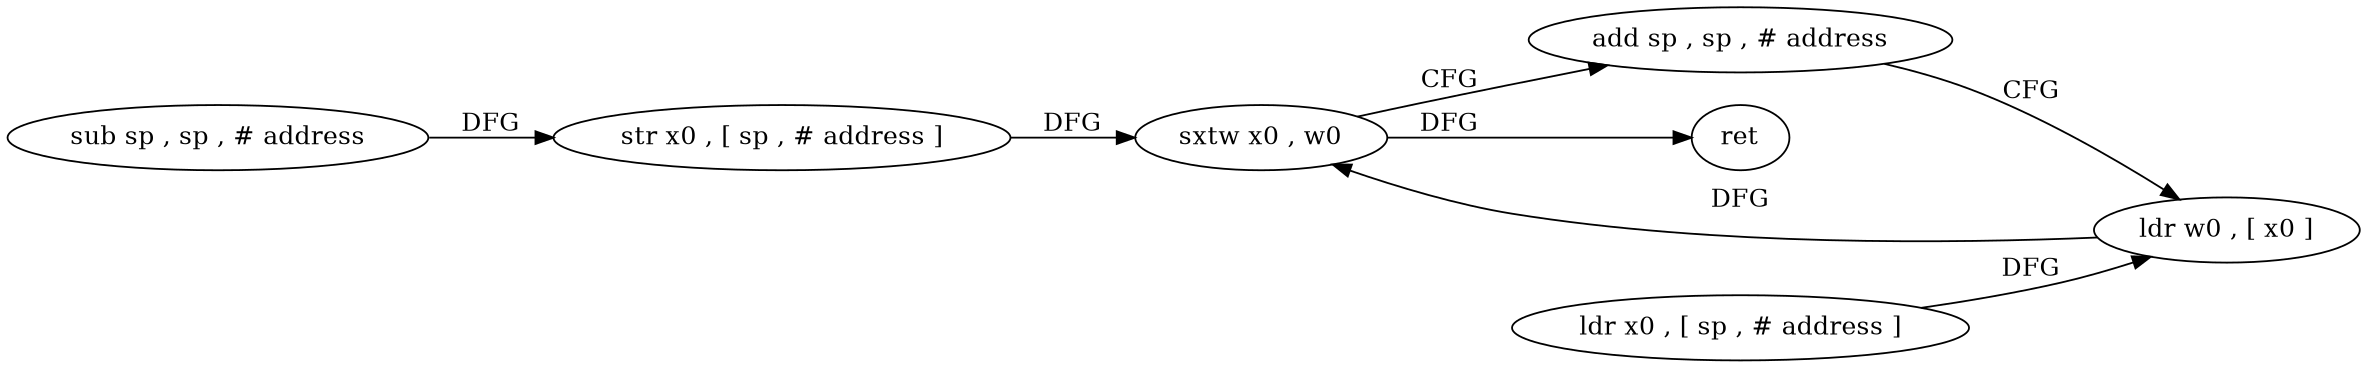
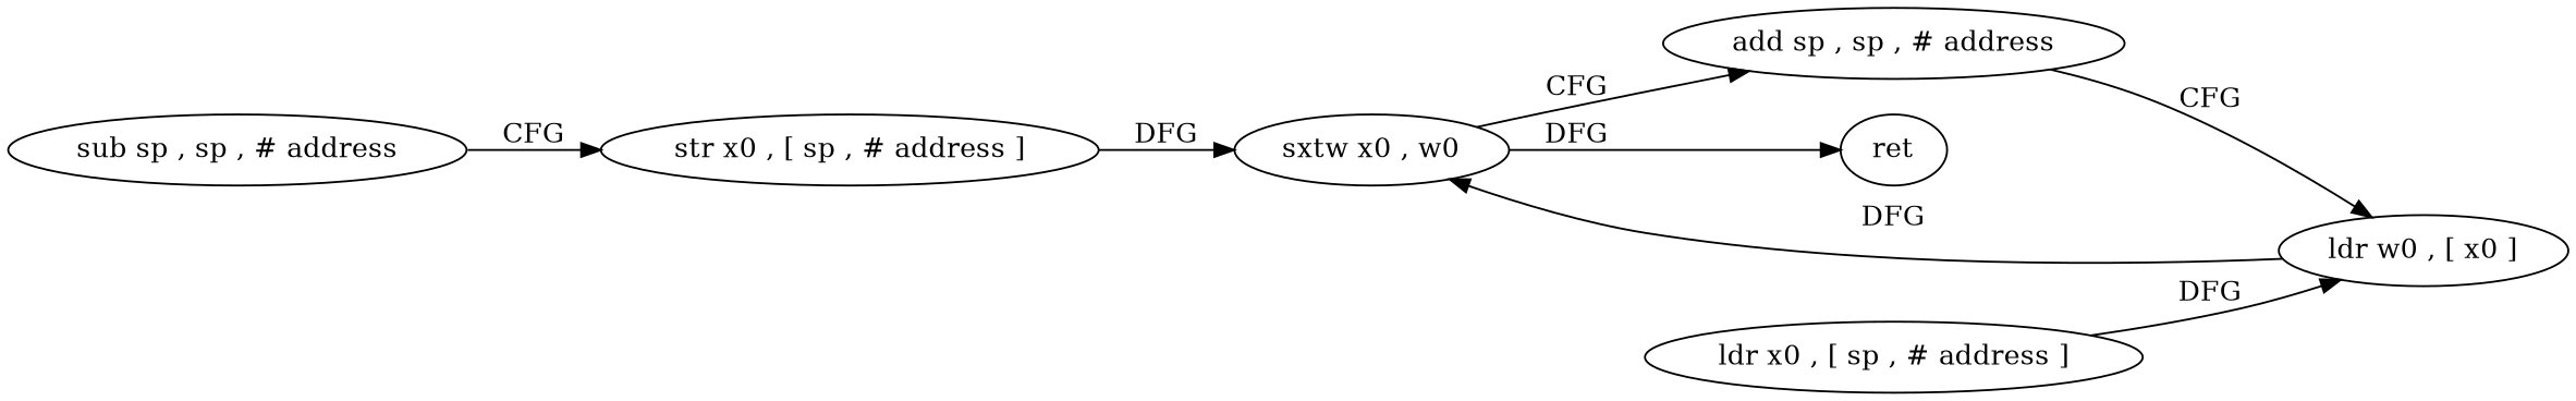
  digraph {
    fontname="DejaVu Serif"
    rankdir=LR
    node [fontname="DejaVu Serif"]
    edge [fontname="DejaVu Serif"]
    n1 [label="sub sp , sp , # address"]
    n2 [label="str x0 , [ sp , # address ]"]
    n3 [label="sxtw x0 , w0"]
    n4 [label="ldr x0 , [ sp , # address ]"]
    n5 [label="ldr w0 , [ x0 ]"]
    n6 [label="add sp , sp , # address"]
    n7 [label=ret]
-   n1 -> n2 [label=DFG]
+   n1 -> n2 [label=CFG]
    n2 -> n3 [label=DFG]
    n3 -> n6 [label=CFG]
    n3 -> n7 [label=DFG]
    n4 -> n5 [label=DFG]
    n5 -> n3 [label=DFG]
    n6 -> n5 [label=CFG]
  }
